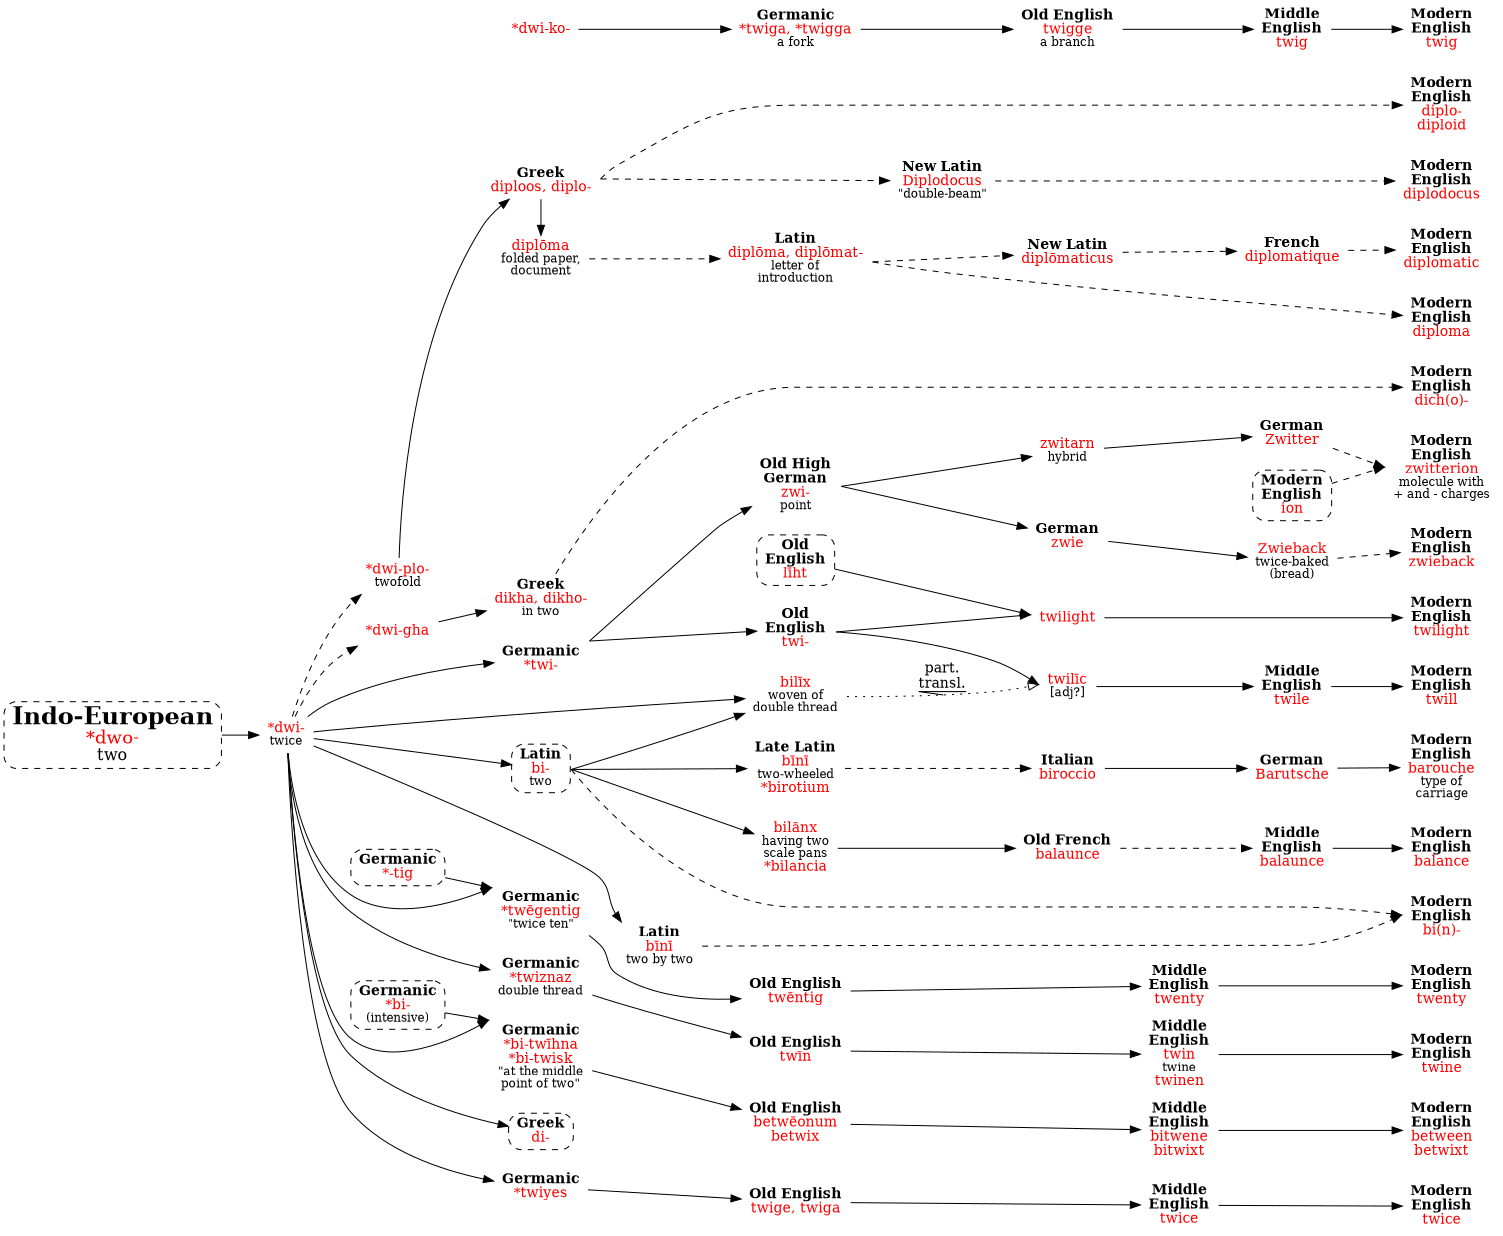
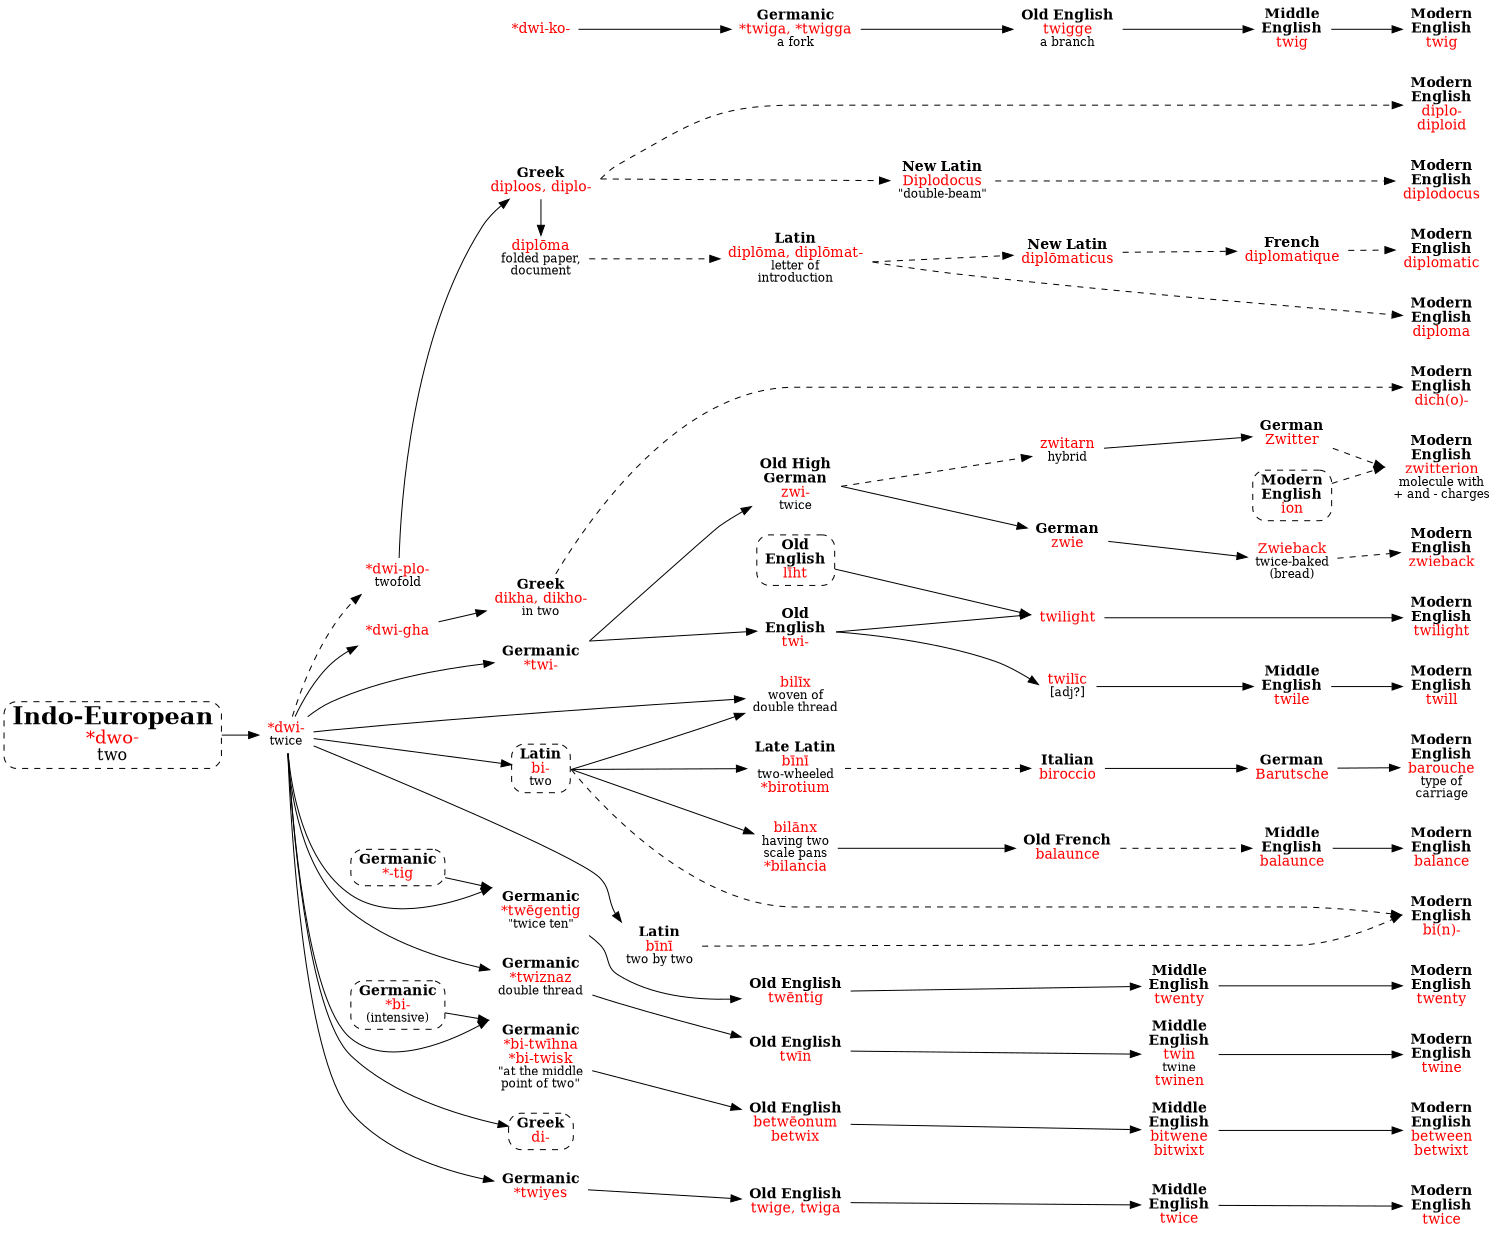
  strict digraph {
    rankdir=LR
    node [shape=none]
    n1 [label=<<b>Greek</b><br/><font color="red">diploos, diplo-</font>>]
    n2 [label=<<font color="red">diplōma</font><br/><font point-size="12">folded paper,<br/>document</font>>]
    n3 [label=<<b>Modern<br/>English</b><br/><font color="red">twilight</font>>]
    n4 [label=<<b>Modern<br/>English</b><br/><font color="red">twill</font>>]
    n5 [label=<<b>Modern<br/>English</b><br/><font color="red">zwieback</font>>]
    n6 [label=<<b>Modern<br/>English</b><br/><font color="red">zwitterion</font><br/><font point-size="12">molecule with<br/>+ and - charges</font>>]
    n7 [label=<<b>Modern<br/>English</b><br/><font color="red">twenty</font>>]
    n8 [label=<<b>Modern<br/>English</b><br/><font color="red">twine</font>>]
    n9 [label=<<b>Modern<br/>English</b><br/><font color="red">between<br/>betwixt</font>>]
    n10 [label=<<b>Modern<br/>English</b><br/><font color="red">twice</font>>]
    n11 [label=<<b>Modern<br/>English</b><br/><font color="red">twig</font>>]
    n12 [label=<<b>Modern<br/>English</b><br/><font color="red">balance</font>>]
    n13 [label=<<b>Modern<br/>English</b><br/><font color="red">barouche</font><br/><font point-size="12">type of<br/>carriage</font>>]
    n14 [label=<<b>Modern<br/>English</b><br/><font color="red">bi(n)-</font>>]
    n15 [label=<<b>Modern<br/>English</b><br/><font color="red">diplo-<br/>diploid</font>>]
    n16 [label=<<b>Modern<br/>English</b><br/><font color="red">diploma</font>>]
    n17 [label=<<b>Modern<br/>English</b><br/><font color="red">diplomatic</font>>]
    n18 [label=<<b>Modern<br/>English</b><br/><font color="red">diplodocus</font>>]
    n19 [label=<<b>Modern<br/>English</b><br/><font color="red">dich(o)-</font>>]
    n20 [label=<<b>New Latin</b><br/><font color="red">Diplodocus</font><br/><font point-size="12">"double-beam"</font>>]
    n21 [label=<<b>Latin</b><br/><font color="red">diplōma, diplōmat-</font><br/><font point-size="12">letter of<br/>introduction</font>>]
    n22 [label=<<font point-size="24"><b>Indo-European</b></font><br/><font point-size="18" color="red">*dwo-</font><br/><font point-size="16">two</font>> shape=box style="dashed,rounded"]
    n23 [label=<<font color="red">*dwi-</font><br/><font point-size="12">twice</font>>]
    n24 [label=<<font color="red">*dwi-plo-</font><br/><font point-size="12">twofold</font>>]
    n25 [label=<<font color="red">*dwi-gha</font>>]
    n26 [label=<<b>Germanic</b><br/><font color="red">*twi-</font>>]
    n27 [label=<<b>Latin</b><br/><font color="red">bi-</font><br/><font point-size="12">two</font>> shape=box style="dashed,rounded"]
    n28 [label=<<b>Germanic</b><br/><font color="red">*twēgentig</font><br/><font point-size="12">"twice ten"</font>>]
    n29 [label=<<b>Germanic</b><br/><font color="red">*twiznaz</font><br/><font point-size="12">double thread</font>>]
    n30 [label=<<b>Germanic</b><br/><font color="red">*bi-twīhna<br/>*bi-twisk</font><br/><font point-size="12">"at the middle<br/>point of two"</font>>]
    n31 [label=<<b>Greek</b><br/><font color="red">di-</font>> shape=box style="dashed,rounded"]
    n32 [label=<<b>Germanic</b><br/><font color="red">*twiyes</font>>]
    n33 [label=<<b>Latin</b><br/><font color="red">bīnī</font><br/><font point-size="12">two by two</font>>]
    n34 [label=<<font color="red">bilīx</font><br/><font point-size="12">woven of<br/>double thread</font>>]
    n35 [label=<<b>Greek</b><br/><font color="red">dikha, dikho-</font><br/><font point-size="12">in two</font>>]
    n36 [label=<<font color="red">*dwi-ko-</font>>]
    n37 [label=<<b>Germanic</b><br/><font color="red">*twiga, *twigga</font><br/><font point-size="12">a fork</font>>]
    n38 [label=<<b>Old<br/>English</b><br/><font color="red">twi-</font>>]
-   n39 [label=<<b>Old High<br/>German</b><br/><font color="red">zwi-</font><br/><font point-size="12">point</font>>]
+   n39 [label=<<b>Old High<br/>German</b><br/><font color="red">zwi-</font><br/><font point-size="12">twice</font>>]
    n40 [label=<<font color="red">bilānx</font><br/><font point-size="12">having two<br/>scale pans</font><br/><font color="red">*bilancia</font>>]
    n41 [label=<<b>Late Latin</b><br/><font color="red">bīnī</font><br/><font point-size="12">two-wheeled</font><br/><font color="red">*birotium</font>>]
    n42 [label=<<b>Old English</b><br/><font color="red">twēntig</font>>]
    n43 [label=<<b>Old English</b><br/><font color="red">twīn</font>>]
    n44 [label=<<b>Old English</b><br/><font color="red">betwēonum<br/>betwix</font>>]
    n45 [label=<<b>Old English</b><br/><font color="red">twige, twiga</font>>]
    n46 [label=<<b>Old English</b><br/><font color="red">twigge</font><br/><font point-size="12">a branch</font>>]
    n47 [label=<<font color="red">twilight</font>>]
    n48 [label=<<font color="red">twilīc</font><br/><font point-size="12">[adj?]</font>>]
    n49 [label=<<b>German</b><br/><font color="red">zwie</font>>]
    n50 [label=<<font color="red">zwitarn</font><br/><font point-size="12">hybrid</font>>]
    n51 [label=<<b>Middle<br/>English</b><br/><font color="red">twile</font>>]
    n52 [label=<<b>Old<br/>English</b><br/><font color="red">līht</font>> shape=box style="dashed,rounded"]
    n53 [label=<<b>Old French</b><br/><font color="red">balaunce</font>>]
    n54 [label=<<b>Italian</b><br/><font color="red">biroccio</font>>]
    n55 [label=<<font color="red">Zwieback</font><br/><font point-size="12">twice-baked<br/>(bread)</font>>]
    n56 [label=<<b>German</b><br/><font color="red">Zwitter</font>>]
    n57 [label=<<b>Modern<br/>English</b><br/><font color="red">ion</font>> shape=box style="dashed,rounded"]
    n58 [label=<<b>Germanic</b><br/><font color="red">*-tig</font>> shape=box style="dashed,rounded"]
    n59 [label=<<b>Middle<br/>English</b><br/><font color="red">twenty</font>>]
    n60 [label=<<b>Middle<br/>English</b><br/><font color="red">twin</font><br/><font point-size="12">twine</font><br/><font color="red">twinen</font>>]
    n61 [label=<<b>Germanic</b><br/><font color="red">*bi-</font><br/><font point-size="12">(intensive)</font>> shape=box style="dashed,rounded"]
    n62 [label=<<b>Middle<br/>English</b><br/><font color="red">bitwene<br/>bitwixt</font>>]
    n63 [label=<<b>Middle<br/>English</b><br/><font color="red">twice</font>>]
    n64 [label=<<b>Middle<br/>English</b><br/><font color="red">twig</font>>]
    n65 [label=<<b>Middle<br/>English</b><br/><font color="red">balaunce</font>>]
    n66 [label=<<b>German</b><br/><font color="red">Barutsche</font>>]
    n67 [label=<<b>New Latin</b><br/><font color="red">diplōmaticus</font>>]
    n68 [label=<<b>French</b><br/><font color="red">diplomatique</font>>]
    subgraph sub_1 {
      rank=same
      n1
      n2
    }
    subgraph sub_2 {
      rank=sink
      n3
      n4
      n5
      n6
      n7
      n8
      n9
      n10
      n11
      n12
      n13
      n14
      n15
      n16
      n17
      n18
      n19
    }
    n1 -> n2
    n1 -> n15 [sametail=1 style=dashed]
    n1 -> n20 [sametail=1 style=dashed]
    n2 -> n21 [sametail=1 style=dashed]
    n20 -> n18 [style=dashed]
    n21 -> n16 [sametail=1 style=dashed]
    n21 -> n67 [sametail=1 style=dashed]
    n22 -> n23 [sametail=1]
    n23 -> n24 [style=dashed weight=2]
-   n23 -> n25 [weight=2 style=dashed]
+   n23 -> n25 [weight=2]
    n23 -> n26 [minlen=2]
    n23 -> n27 [minlen=2]
    n23 -> n28 [minlen=2 samehead=1]
    n23 -> n29 [minlen=2]
    n23 -> n30 [minlen=2 samehead=1]
    n23 -> n31 [minlen=2]
    n23 -> n32 [minlen=2]
    n23 -> n33 [minlen=2]
    n23 -> n34 [weight=2]
    n24 -> n1
    n25 -> n35 [weight=2]
    n26 -> n38 [samehead=1 sametail=1]
    n26 -> n39 [sametail=1]
    n27 -> n14 [samehead=1 sametail=1 style=dashed]
    n27 -> n34 [sametail=1]
    n27 -> n40 [sametail=1]
    n27 -> n41 [sametail=1]
    n28 -> n42
    n29 -> n43
    n30 -> n44
    n32 -> n45
    n33 -> n14 [samehead=1 sametail=1 style=dashed]
-   n34 -> n48 [arrowhead=onormal decorate=true label="part.\ntransl." samehead=1 style=dotted]
    n35 -> n19 [style=dashed]
    n36 -> n37
    n37 -> n46
    n38 -> n47 [samehead=1 sametail=1]
    n38 -> n48 [samehead=1 sametail=1]
    n39 -> n49 [sametail=1]
-   n39 -> n50 [sametail=1]
+   n39 -> n50 [sametail=1 style=dashed]
    n40 -> n53
    n41 -> n54 [style=dashed]
    n42 -> n59
    n43 -> n60
    n44 -> n62
    n45 -> n63
    n46 -> n64
    n47 -> n3
    n48 -> n51
    n49 -> n55
    n50 -> n56
    n51 -> n4
    n52 -> n47 [samehead=1]
    n53 -> n65 [style=dashed]
    n54 -> n66
    n55 -> n5 [style=dashed]
    n56 -> n6 [samehead=1 style=dashed]
    n57 -> n6 [samehead=1 style=dashed]
    n58 -> n28 [samehead=1]
    n59 -> n7
    n60 -> n8
    n61 -> n30 [samehead=1 sametail=1]
    n62 -> n9
    n63 -> n10
    n64 -> n11
    n65 -> n12
    n66 -> n13
    n67 -> n68 [style=dashed]
    n68 -> n17 [style=dashed]
  }
